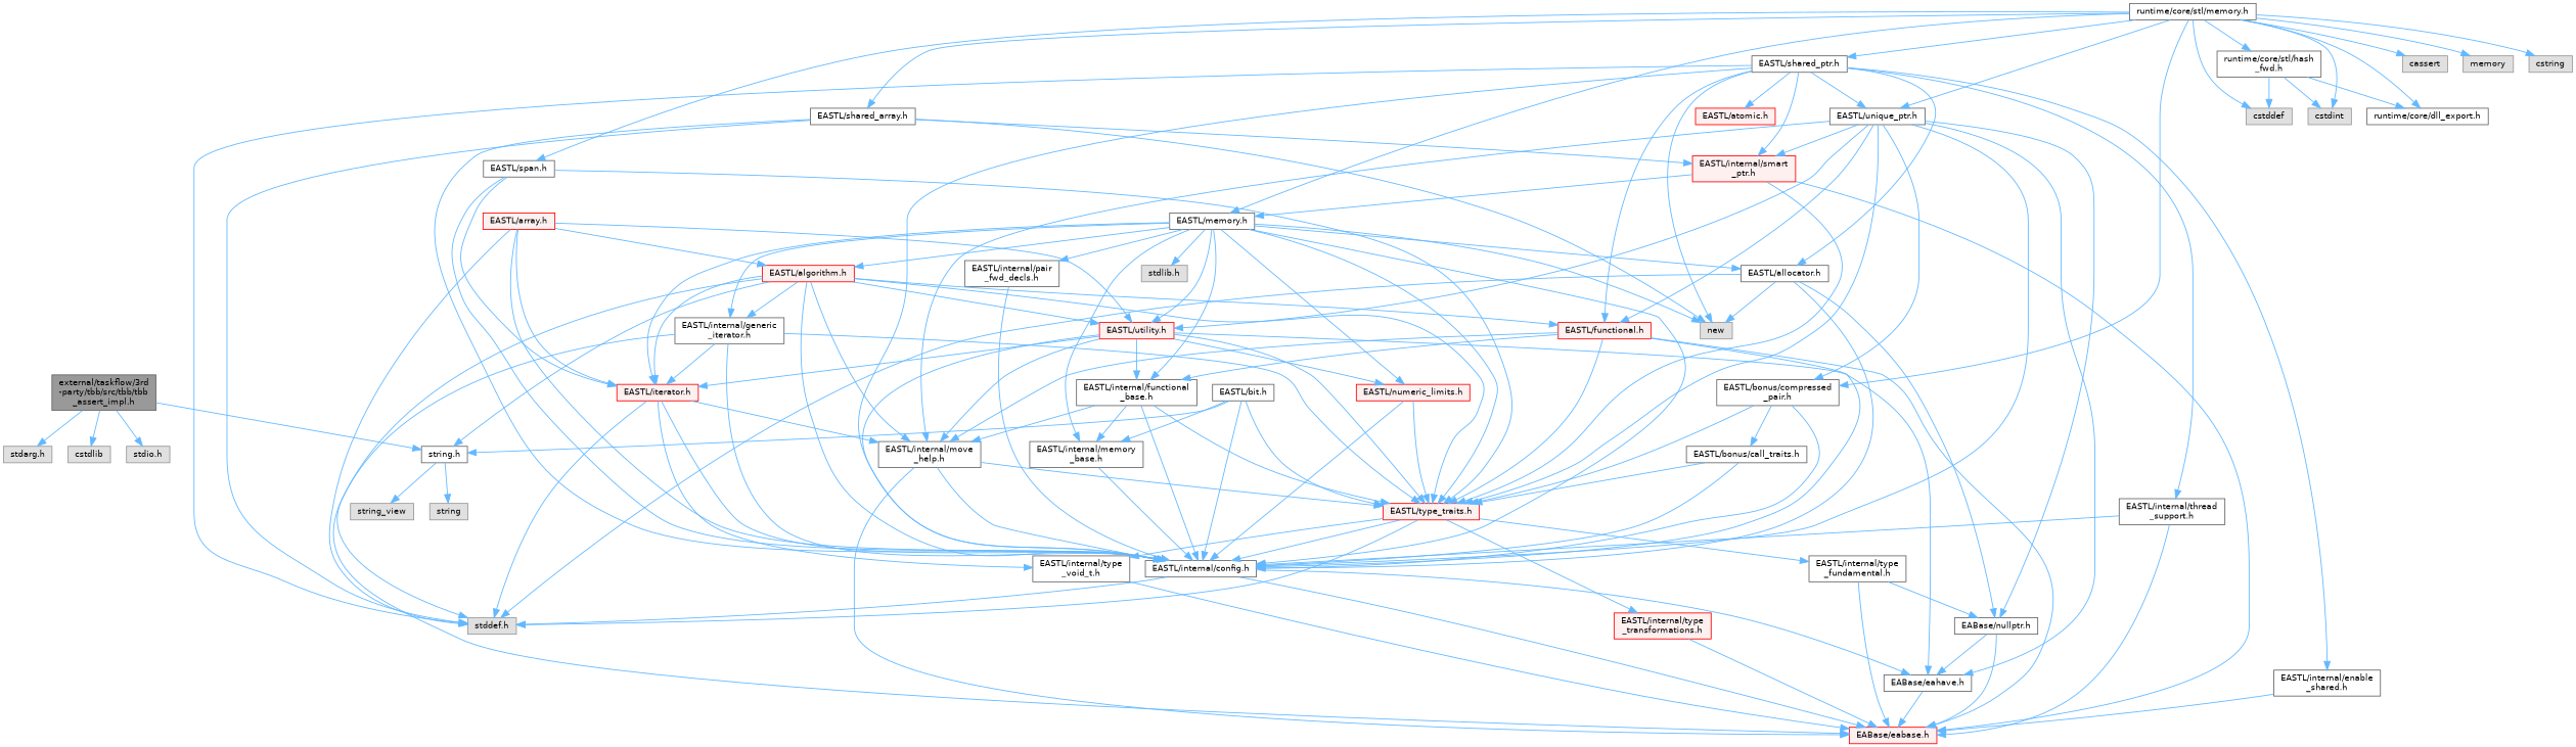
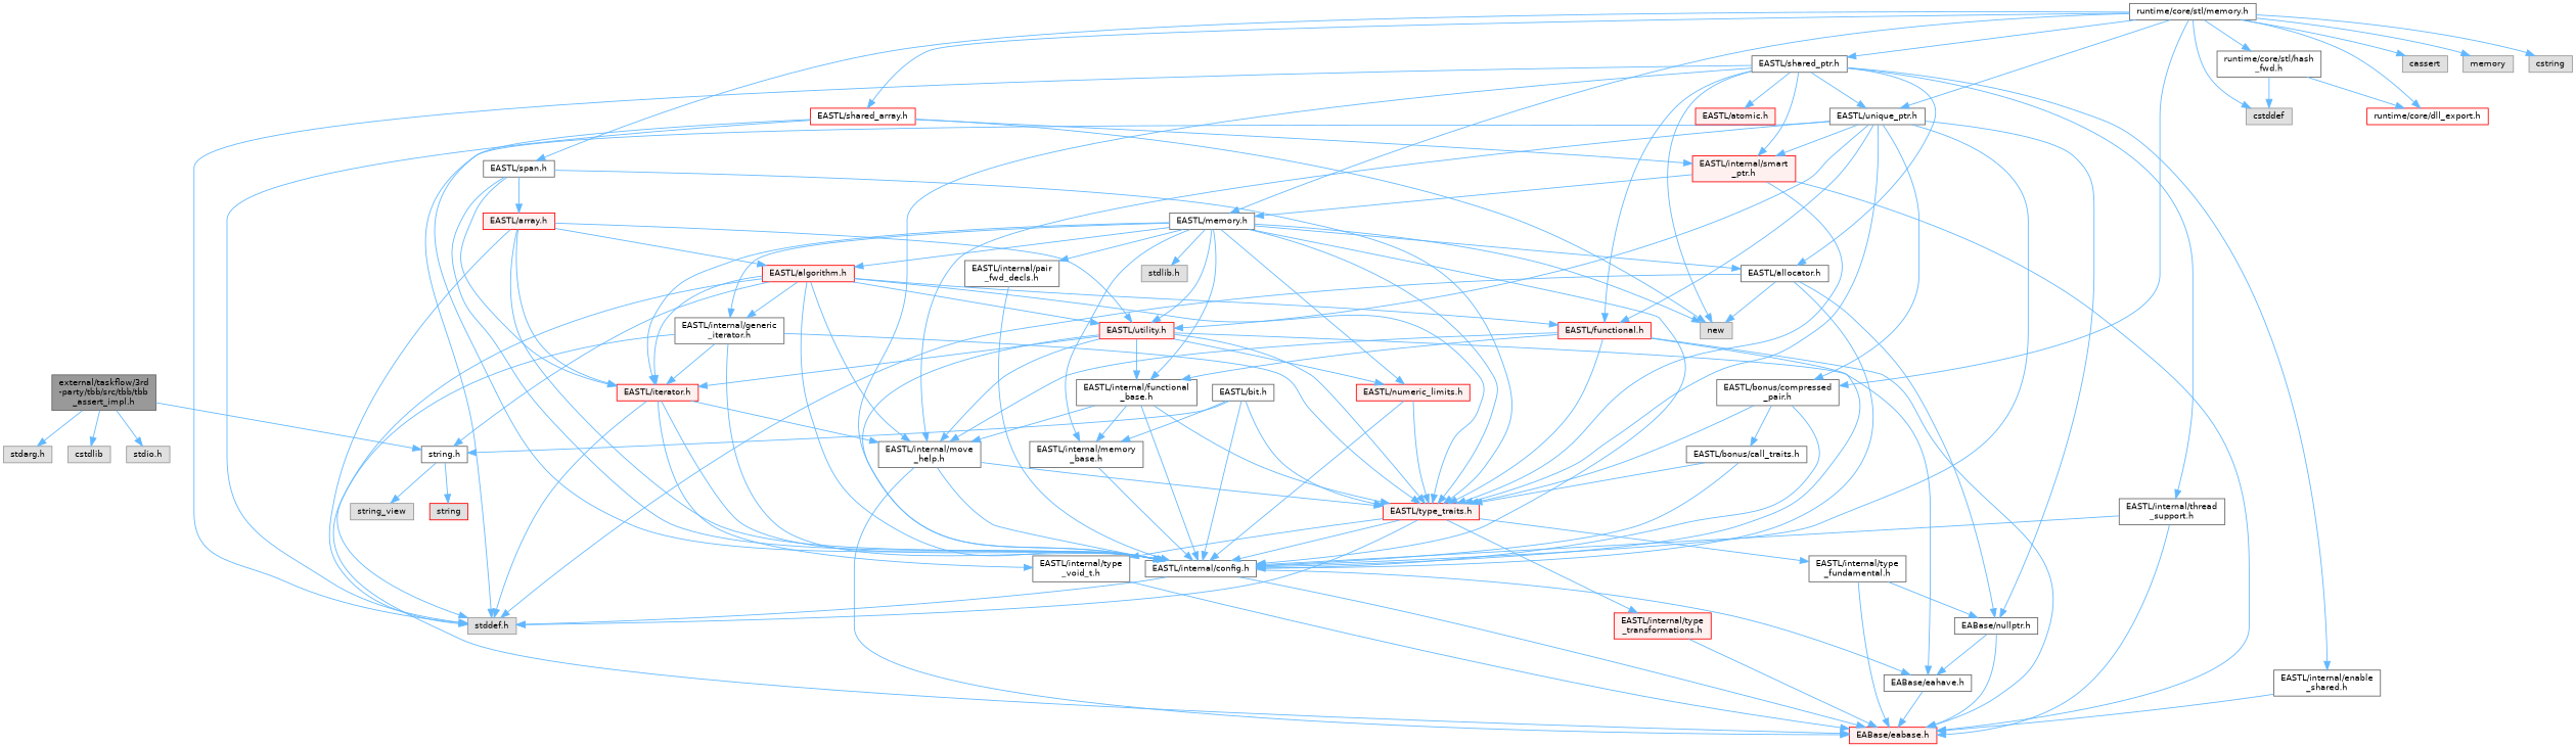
  digraph {
    node [color=grey40 fillcolor=white fontname=Helvetica fontsize=10 shape=box style=filled]
    edge [color=steelblue1 fontname=Helvetica fontsize=10 labelfontname=Helvetica labelfontsize=10 style=solid]
    n1 [color=gray40 fillcolor=grey60 fontcolor=black height=0.2 label="external/taskflow/3rd\l-party/tbb/src/tbb/tbb\l_assert_impl.h" width=0.4]
    n2 [color=grey60 fillcolor="#E0E0E0" height=0.2 label=cstdlib width=0.4]
    n3 [color=grey60 fillcolor="#E0E0E0" height=0.2 label="stdio.h" width=0.4]
    n4 [height=0.2 label="string.h" width=0.4]
    n5 [color=grey60 fillcolor="#E0E0E0" height=0.2 label="stdarg.h" width=0.4]
-   n6 [color=grey60 fillcolor="#E0E0E0" height=0.2 label=string width=0.4]
+   n6 [color=red fillcolor="#E0E0E0" height=0.2 label=string width=0.4]
    n7 [color=grey60 fillcolor="#E0E0E0" height=0.2 label=string_view width=0.4]
    n8 [height=0.2 label="runtime/core/stl/memory.h" width=0.4]
    n9 [color=grey60 fillcolor="#E0E0E0" height=0.2 label=cstddef width=0.4]
-   n10 [color=grey60 fillcolor="#E0E0E0" height=0.2 label=cstdint width=0.4]
    n11 [color=grey60 fillcolor="#E0E0E0" height=0.2 label=cassert width=0.4]
    n12 [color=grey60 fillcolor="#E0E0E0" height=0.2 label=memory width=0.4]
    n13 [color=grey60 fillcolor="#E0E0E0" height=0.2 label=cstring width=0.4]
    n14 [height=0.2 label="EASTL/memory.h" width=0.4]
-   n15 [height=0.2 label="EASTL/shared_array.h" width=0.4]
+   n15 [color=red height=0.2 label="EASTL/shared_array.h" width=0.4]
    n16 [height=0.2 label="EASTL/unique_ptr.h" width=0.4]
    n17 [height=0.2 label="EASTL/bonus/compressed\l_pair.h" width=0.4]
    n18 [height=0.2 label="EASTL/shared_ptr.h" width=0.4]
    n19 [height=0.2 label="EASTL/span.h" width=0.4]
-   n20 [height=0.2 label="runtime/core/dll_export.h" width=0.4]
+   n20 [color=red height=0.2 label="runtime/core/dll_export.h" width=0.4]
    n21 [height=0.2 label="runtime/core/stl/hash\l_fwd.h" width=0.4]
    n22 [height=0.2 label="EASTL/bit.h" width=0.4]
    n23 [height=0.2 label="EASTL/internal/config.h" width=0.4]
    n24 [height=0.2 label="EASTL/internal/memory\l_base.h" width=0.4]
    n25 [color=red fillcolor="#FFF0F0" height=0.2 label="EASTL/type_traits.h" width=0.4]
    n26 [height=0.2 label="EASTL/internal/generic\l_iterator.h" width=0.4]
    n27 [color=red fillcolor="#FFF0F0" height=0.2 label="EASTL/iterator.h" width=0.4]
    n28 [height=0.2 label="EASTL/internal/pair\l_fwd_decls.h" width=0.4]
    n29 [height=0.2 label="EASTL/internal/functional\l_base.h" width=0.4]
    n30 [color=red fillcolor="#FFF0F0" height=0.2 label="EASTL/algorithm.h" width=0.4]
    n31 [color=red fillcolor="#FFF0F0" height=0.2 label="EASTL/utility.h" width=0.4]
    n32 [color=red fillcolor="#FFF0F0" height=0.2 label="EASTL/numeric_limits.h" width=0.4]
    n33 [height=0.2 label="EASTL/allocator.h" width=0.4]
    n34 [color=grey60 fillcolor="#E0E0E0" height=0.2 label=new width=0.4]
    n35 [color=grey60 fillcolor="#E0E0E0" height=0.2 label="stdlib.h" width=0.4]
    n36 [color=grey60 fillcolor="#E0E0E0" height=0.2 label="stddef.h" width=0.4]
    n37 [color=red fillcolor="#FFF0F0" height=0.2 label="EASTL/internal/smart\l_ptr.h" width=0.4]
    n38 [height=0.2 label="EABase/nullptr.h" width=0.4]
    n39 [height=0.2 label="EASTL/internal/move\l_help.h" width=0.4]
    n40 [color=red fillcolor="#FFF0F0" height=0.2 label="EASTL/functional.h" width=0.4]
    n41 [height=0.2 label="EASTL/bonus/call_traits.h" width=0.4]
    n42 [height=0.2 label="EASTL/internal/thread\l_support.h" width=0.4]
    n43 [color=red fillcolor="#FFF0F0" height=0.2 label="EASTL/atomic.h" width=0.4]
    n44 [height=0.2 label="EASTL/internal/enable\l_shared.h" width=0.4]
    n45 [color=red fillcolor="#FFF0F0" height=0.2 label="EASTL/array.h" width=0.4]
    n46 [color=red fillcolor="#FFF0F0" height=0.2 label="EABase/eabase.h" width=0.4]
    n47 [height=0.2 label="EABase/eahave.h" width=0.4]
    n48 [height=0.2 label="EASTL/internal/type\l_fundamental.h" width=0.4]
    n49 [color=red fillcolor="#FFF0F0" height=0.2 label="EASTL/internal/type\l_transformations.h" width=0.4]
    n50 [height=0.2 label="EASTL/internal/type\l_void_t.h" width=0.4]
    n1 -> n2
    n1 -> n3
    n1 -> n4
    n1 -> n5
    n4 -> n6
    n4 -> n7
    n8 -> n9
-   n8 -> n10
    n8 -> n11
    n8 -> n12
    n8 -> n13
    n8 -> n14
    n8 -> n15
    n8 -> n16
    n8 -> n17
    n8 -> n18
    n8 -> n19
    n8 -> n20
    n8 -> n21
    n14 -> n23
    n14 -> n24
    n14 -> n25
    n14 -> n26
    n14 -> n27
    n14 -> n28
    n14 -> n29
    n14 -> n30
    n14 -> n31
    n14 -> n32
    n14 -> n33
    n14 -> n34
    n14 -> n35
    n15 -> n23
    n15 -> n34
    n15 -> n36
    n15 -> n37
    n16 -> n17
    n16 -> n23
    n16 -> n25
    n16 -> n31
-   n16 -> n47
+   n16 -> n36
    n16 -> n37
    n16 -> n38
    n16 -> n39
    n16 -> n40
    n17 -> n23
    n17 -> n25
    n17 -> n41
    n18 -> n16
    n18 -> n23
    n18 -> n33
    n18 -> n34
    n18 -> n36
    n18 -> n37
    n18 -> n40
    n18 -> n42
    n18 -> n43
    n18 -> n44
    n19 -> n23
    n19 -> n25
    n19 -> n27
+   n19 -> n45
    n21 -> n9
-   n21 -> n10
    n21 -> n20
    n22 -> n4
    n22 -> n23
    n22 -> n24
    n22 -> n25
    n23 -> n36
    n23 -> n46
    n23 -> n47
    n24 -> n23
    n25 -> n23
    n25 -> n36
    n25 -> n48
    n25 -> n49
    n25 -> n50
    n26 -> n23
    n26 -> n25
    n26 -> n27
    n26 -> n46
    n27 -> n23
    n27 -> n36
    n27 -> n39
    n27 -> n50
    n28 -> n23
    n29 -> n23
    n29 -> n24
    n29 -> n25
    n29 -> n39
    n30 -> n4
    n30 -> n23
    n30 -> n25
    n30 -> n26
    n30 -> n27
    n30 -> n31
    n30 -> n36
    n30 -> n39
    n30 -> n40
    n31 -> n23
    n31 -> n25
    n31 -> n27
    n31 -> n29
    n31 -> n32
    n31 -> n39
    n31 -> n47
    n32 -> n23
    n32 -> n25
    n33 -> n23
    n33 -> n34
    n33 -> n36
    n33 -> n38
    n37 -> n14
    n37 -> n25
    n37 -> n46
    n38 -> n46
    n38 -> n47
    n39 -> n23
    n39 -> n25
    n39 -> n46
    n40 -> n23
    n40 -> n25
    n40 -> n29
    n40 -> n39
    n40 -> n46
    n41 -> n23
    n41 -> n25
    n42 -> n23
    n42 -> n46
    n44 -> n46
    n45 -> n23
    n45 -> n27
    n45 -> n30
    n45 -> n31
    n45 -> n36
    n47 -> n46
    n48 -> n38
    n48 -> n46
    n49 -> n46
    n50 -> n46
  }
